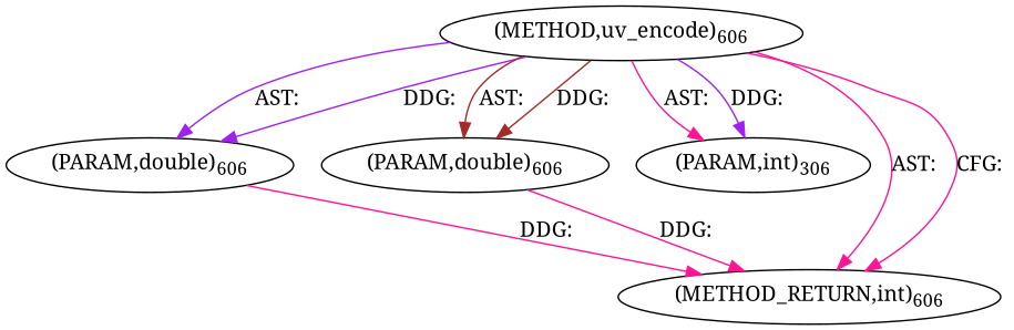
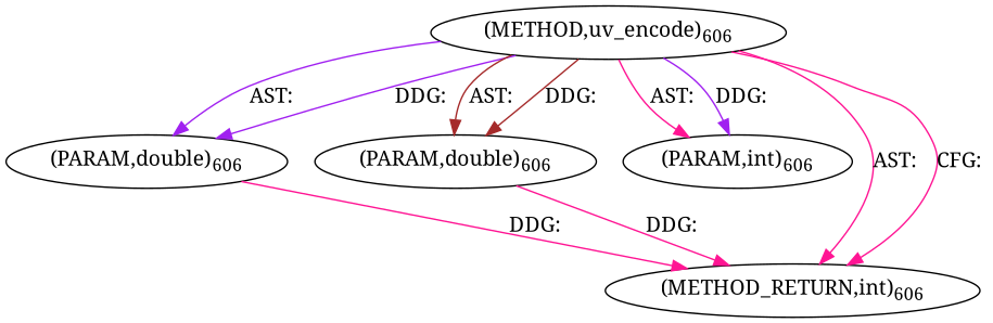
  digraph {
    fontname="Noto Serif"
    node [fontname="Noto Serif"]
    edge [color=deeppink fontname="Noto Serif"]
    n1 [label=<(METHOD,uv_encode)<SUB>606</SUB>>]
    n2 [label=<(PARAM,double)<SUB>606</SUB>>]
    n3 [label=<(PARAM,double)<SUB>606</SUB>>]
-   n4 [label=<(PARAM,int)<SUB>306</SUB>>]
+   n4 [label=<(PARAM,int)<SUB>606</SUB>>]
    n5 [label=<(METHOD_RETURN,int)<SUB>606</SUB>>]
    n1 -> n2 [color=purple label="AST: "]
    n1 -> n2 [color=purple label="DDG: "]
    n1 -> n3 [color=brown label="AST: "]
    n1 -> n3 [color=brown label="DDG: "]
    n1 -> n4 [label="AST: "]
    n1 -> n4 [color=purple label="DDG: "]
    n1 -> n5 [label="AST: "]
    n1 -> n5 [label="CFG: "]
    n2 -> n5 [label="DDG: "]
    n3 -> n5 [label="DDG: "]
  }
